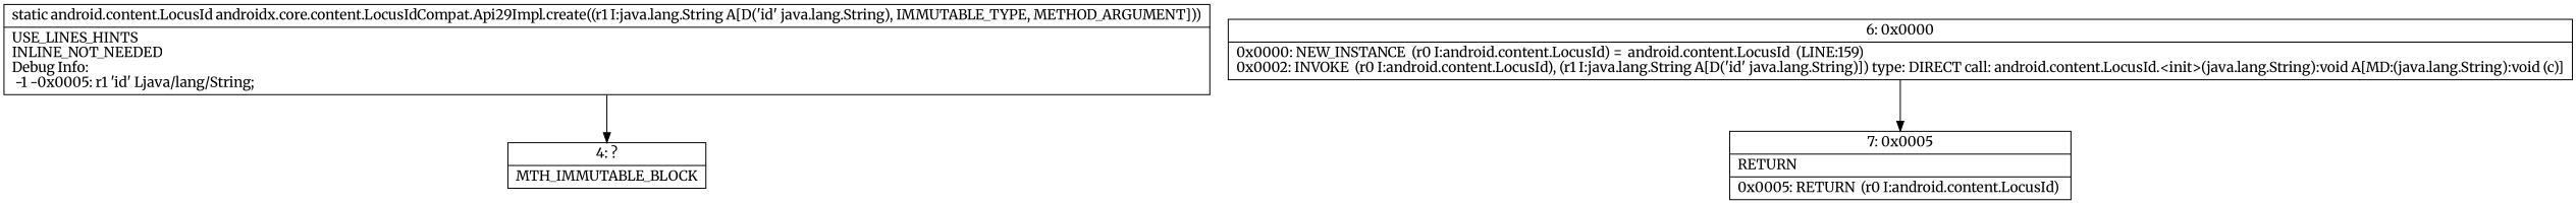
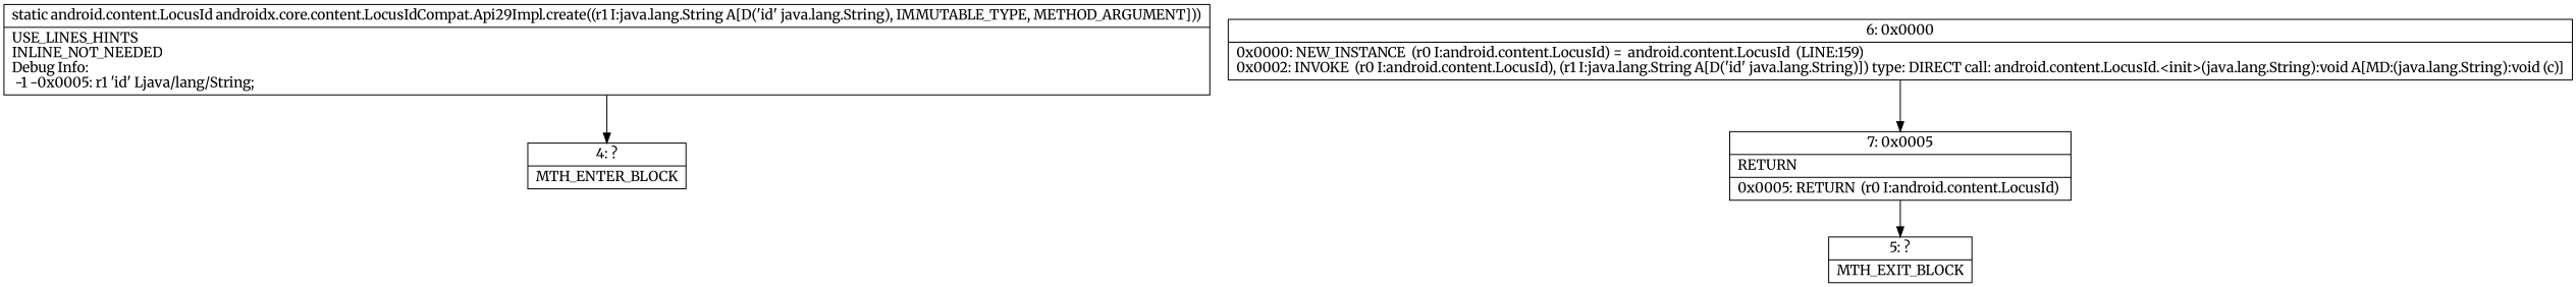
  digraph {
    fontname=Merriweather
    node [fontname=Merriweather shape=record]
    edge [fontname=Merriweather]
-   n1 [label="{4\:\ ?|MTH_IMMUTABLE_BLOCK\l}"]
+   n1 [label="{4\:\ ?|MTH_ENTER_BLOCK\l}"]
    n2 [label="{6\:\ 0x0000|0x0000: NEW_INSTANCE  (r0 I:android.content.LocusId) =  android.content.LocusId  (LINE:159)\l0x0002: INVOKE  (r0 I:android.content.LocusId), (r1 I:java.lang.String A[D('id' java.lang.String)]) type: DIRECT call: android.content.LocusId.\<init\>(java.lang.String):void A[MD:(java.lang.String):void (c)]\l}"]
    n3 [label="{7\:\ 0x0005|RETURN\l|0x0005: RETURN  (r0 I:android.content.LocusId) \l}"]
+   n4 [label="{5\:\ ?|MTH_EXIT_BLOCK\l}"]
    n5 [label="{static android.content.LocusId androidx.core.content.LocusIdCompat.Api29Impl.create((r1 I:java.lang.String A[D('id' java.lang.String), IMMUTABLE_TYPE, METHOD_ARGUMENT]))  | USE_LINES_HINTS\lINLINE_NOT_NEEDED\lDebug Info:\l  \-1 \-0x0005: r1 'id' Ljava\/lang\/String;\l}"]
    n2 -> n3
+   n3 -> n4
    n5 -> n1
  }
